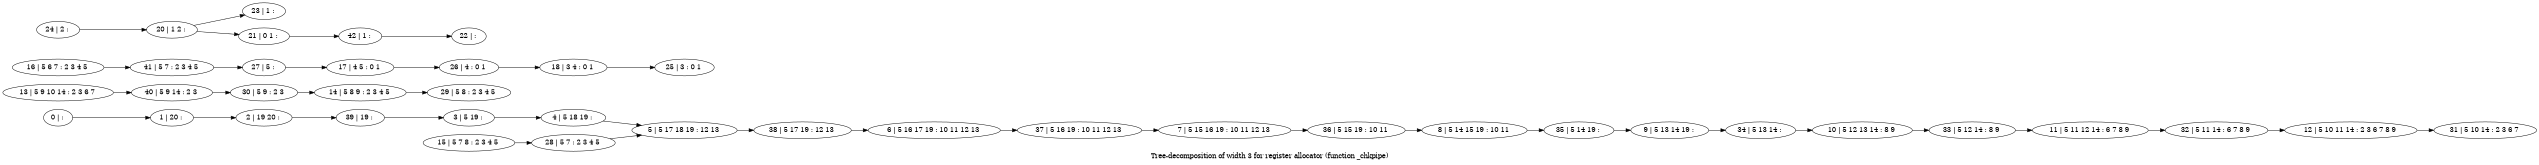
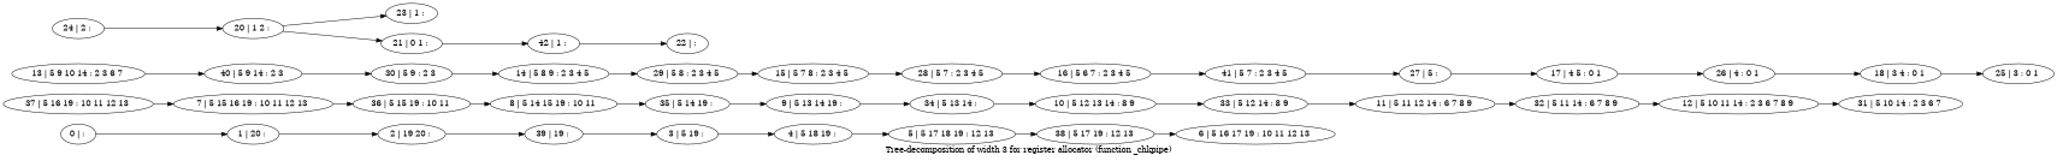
  digraph {
    label="Tree-decomposition of width 3 for register allocator (function _chkpipe)"
    rankdir=LR
    n1 [label="0 | : "]
    n2 [label="1 | 20 : "]
    n3 [label="2 | 19 20 : "]
    n4 [label="39 | 19 : "]
    n5 [label="3 | 5 19 : "]
    n6 [label="4 | 5 18 19 : "]
    n7 [label="5 | 5 17 18 19 : 12 13 "]
    n8 [label="38 | 5 17 19 : 12 13 "]
    n9 [label="6 | 5 16 17 19 : 10 11 12 13 "]
    n10 [label="37 | 5 16 19 : 10 11 12 13 "]
    n11 [label="7 | 5 15 16 19 : 10 11 12 13 "]
    n12 [label="36 | 5 15 19 : 10 11 "]
    n13 [label="8 | 5 14 15 19 : 10 11 "]
    n14 [label="35 | 5 14 19 : "]
    n15 [label="9 | 5 13 14 19 : "]
    n16 [label="34 | 5 13 14 : "]
    n17 [label="10 | 5 12 13 14 : 8 9 "]
    n18 [label="33 | 5 12 14 : 8 9 "]
    n19 [label="11 | 5 11 12 14 : 6 7 8 9 "]
    n20 [label="32 | 5 11 14 : 6 7 8 9 "]
    n21 [label="12 | 5 10 11 14 : 2 3 6 7 8 9 "]
    n22 [label="31 | 5 10 14 : 2 3 6 7 "]
    n23 [label="13 | 5 9 10 14 : 2 3 6 7 "]
    n24 [label="40 | 5 9 14 : 2 3 "]
    n25 [label="30 | 5 9 : 2 3 "]
    n26 [label="14 | 5 8 9 : 2 3 4 5 "]
    n27 [label="29 | 5 8 : 2 3 4 5 "]
    n28 [label="15 | 5 7 8 : 2 3 4 5 "]
    n29 [label="28 | 5 7 : 2 3 4 5 "]
    n30 [label="16 | 5 6 7 : 2 3 4 5 "]
    n31 [label="41 | 5 7 : 2 3 4 5 "]
    n32 [label="27 | 5 : "]
    n33 [label="17 | 4 5 : 0 1 "]
    n34 [label="26 | 4 : 0 1 "]
    n35 [label="18 | 3 4 : 0 1 "]
    n36 [label="25 | 3 : 0 1 "]
    n37 [label="24 | 2 : "]
    n38 [label="20 | 1 2 : "]
    n39 [label="23 | 1 : "]
    n40 [label="21 | 0 1 : "]
    n41 [label="42 | 1 : "]
    n42 [label="22 | : "]
    n1 -> n2
    n2 -> n3
    n3 -> n4
    n4 -> n5
    n5 -> n6
    n6 -> n7
    n7 -> n8
    n8 -> n9
-   n9 -> n10
    n10 -> n11
    n11 -> n12
    n12 -> n13
    n13 -> n14
    n14 -> n15
    n15 -> n16
    n16 -> n17
    n17 -> n18
    n18 -> n19
    n19 -> n20
    n20 -> n21
    n21 -> n22
    n23 -> n24
    n24 -> n25
    n25 -> n26
    n26 -> n27
+   n27 -> n28
    n28 -> n29
-   n29 -> n7
+   n29 -> n30
    n30 -> n31
    n31 -> n32
    n32 -> n33
    n33 -> n34
    n34 -> n35
    n35 -> n36
    n37 -> n38
    n38 -> n39
    n38 -> n40
    n40 -> n41
    n41 -> n42
  }
